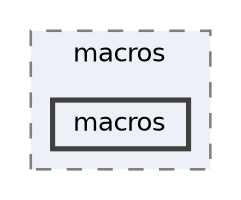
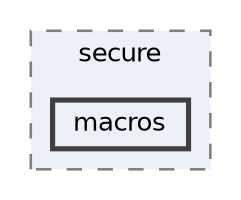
  digraph {
    compound=true
    n1 [color=grey25 fillcolor="#edf0f7" fontname=Helvetica fontsize=10 height=0.2 label=macros shape=box style="filled,bold" width=0.4]
    subgraph cluster_1 {
      bgcolor="#edf0f7"
      fontname=Helvetica
      fontsize=10
-     label=macros
+     label=secure
      pencolor=grey50
      style="filled,dashed"
      n1
    }
  }
